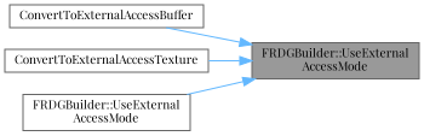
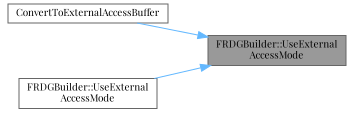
  digraph {
    rankdir=RL
    fontname="Playfair Display"
    node [color=grey40 fillcolor=white fontname="Playfair Display" fontsize=10 shape=box style=filled]
    edge [color=steelblue1 dir=back fontname="Playfair Display" fontsize=10 labelfontname=Helvetica labelfontsize=10 style=solid]
    n1 [color=gray40 fillcolor=grey60 fontcolor=black height=0.2 label="FRDGBuilder::UseExternal\lAccessMode" width=0.4]
    n2 [height=0.2 label=ConvertToExternalAccessBuffer width=0.4]
-   n3 [height=0.2 label=ConvertToExternalAccessTexture width=0.4]
    n4 [height=0.2 label="FRDGBuilder::UseExternal\lAccessMode" width=0.4]
    n1 -> n2
-   n1 -> n3
    n1 -> n4
  }
